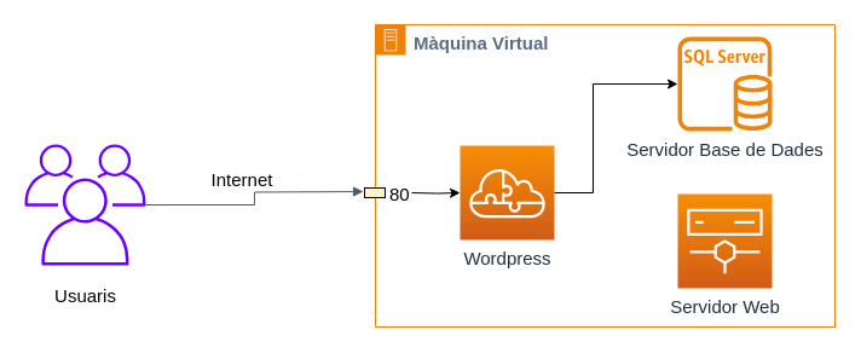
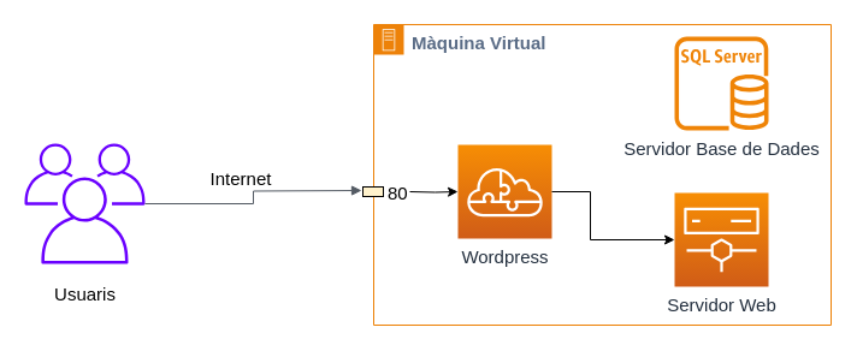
  <mxCell id="0" />
  <mxCell id="1" parent="0" />
  <mxCell id="2" value="&lt;b&gt;Màquina Virtual&lt;/b&gt;" style="points=[[0,0],[0.25,0],[0.5,0],[0.75,0],[1,0],[1,0.25],[1,0.5],[1,0.75],[1,1],[0.75,1],[0.5,1],[0.25,1],[0,1],[0,0.75],[0,0.5],[0,0.25]];outlineConnect=0;gradientColor=none;html=1;whiteSpace=wrap;fontSize=15;fontStyle=0;container=1;pointerEvents=0;collapsible=0;recursiveResize=0;shape=mxgraph.aws4.group;grIcon=mxgraph.aws4.group_on_premise;strokeColor=#ed8209;fillColor=none;verticalAlign=top;align=left;spacingLeft=30;fontColor=#5A6C86;dashed=0;" vertex="1" parent="1"><mxGeometry x="310" y="20" width="380" height="250" as="geometry" /></mxCell>
  <mxCell id="3" value="Wordpress" style="sketch=0;points=[[0,0,0],[0.25,0,0],[0.5,0,0],[0.75,0,0],[1,0,0],[0,1,0],[0.25,1,0],[0.5,1,0],[0.75,1,0],[1,1,0],[0,0.25,0],[0,0.5,0],[0,0.75,0],[1,0.25,0],[1,0.5,0],[1,0.75,0]];outlineConnect=0;fontColor=#232F3E;gradientColor=#F78E04;gradientDirection=north;fillColor=#D05C17;strokeColor=#ffffff;dashed=0;verticalLabelPosition=bottom;verticalAlign=top;align=center;html=1;fontSize=15;fontStyle=0;aspect=fixed;shape=mxgraph.aws4.resourceIcon;resIcon=mxgraph.aws4.serverless_application_repository;" vertex="1" parent="2"><mxGeometry x="70" y="100" width="78" height="78" as="geometry" /></mxCell>
  <mxCell id="4" value="Servidor Base de Dades" style="sketch=0;outlineConnect=0;fontColor=#232F3E;gradientColor=none;fillColor=#EF8407;strokeColor=none;dashed=0;verticalLabelPosition=bottom;verticalAlign=top;align=center;html=1;fontSize=15;fontStyle=0;aspect=fixed;pointerEvents=1;shape=mxgraph.aws4.rds_sql_server_instance;" vertex="1" parent="2"><mxGeometry x="250" y="10" width="78" height="78" as="geometry" /></mxCell>
- <mxCell id="5" style="edgeStyle=orthogonalEdgeStyle;rounded=0;orthogonalLoop=1;jettySize=auto;html=1;fontSize=15;" edge="1" parent="2" source="3" target="4"><mxGeometry relative="1" as="geometry"><Array as="points"><mxPoint x="180" y="139" /><mxPoint x="180" y="49" /></Array></mxGeometry></mxCell>
  <mxCell id="6" value="Servidor Web" style="sketch=0;points=[[0,0,0],[0.25,0,0],[0.5,0,0],[0.75,0,0],[1,0,0],[0,1,0],[0.25,1,0],[0.5,1,0],[0.75,1,0],[1,1,0],[0,0.25,0],[0,0.5,0],[0,0.75,0],[1,0.25,0],[1,0.5,0],[1,0.75,0]];outlineConnect=0;fontColor=#232F3E;gradientColor=#F78E04;gradientDirection=north;fillColor=#D05C17;strokeColor=#ffffff;dashed=0;verticalLabelPosition=bottom;verticalAlign=top;align=center;html=1;fontSize=15;fontStyle=0;aspect=fixed;shape=mxgraph.aws4.resourceIcon;resIcon=mxgraph.aws4.elemental;" vertex="1" parent="2"><mxGeometry x="250" y="140" width="78" height="78" as="geometry" /></mxCell>
+ <mxCell id="7" style="edgeStyle=orthogonalEdgeStyle;rounded=0;orthogonalLoop=1;jettySize=auto;html=1;fontSize=15;" edge="1" parent="2" source="3" target="6"><mxGeometry relative="1" as="geometry"><Array as="points"><mxPoint x="180" y="139" /><mxPoint x="180" y="179" /></Array></mxGeometry></mxCell>
  <mxCell id="8" value="Usuaris" style="sketch=0;outlineConnect=0;fontColor=#050505;strokeColor=#3700CC;fillColor=#6a00ff;dashed=0;verticalLabelPosition=bottom;verticalAlign=top;align=center;html=1;fontSize=15;fontStyle=0;aspect=fixed;shape=mxgraph.aws4.illustration_users;pointerEvents=1" vertex="1" parent="1"><mxGeometry x="20" y="109" width="100" height="120" as="geometry" /></mxCell>
  <mxCell id="9" style="edgeStyle=orthogonalEdgeStyle;rounded=0;orthogonalLoop=1;jettySize=auto;html=1;fontSize=15;" edge="1" parent="1" target="3"><mxGeometry relative="1" as="geometry"><mxPoint x="340" y="159" as="sourcePoint" /></mxGeometry></mxCell>
  <mxCell id="10" value="80" style="fontStyle=0;labelPosition=right;verticalLabelPosition=middle;align=left;verticalAlign=middle;spacingLeft=2;fontSize=15;fillColor=#fff2cc;" vertex="1" parent="1"><mxGeometry x="301" y="155" width="17" height="8" as="geometry" /></mxCell>
  <mxCell id="11" value="" style="edgeStyle=orthogonalEdgeStyle;html=1;endArrow=block;elbow=vertical;startArrow=none;endFill=1;strokeColor=#545B64;rounded=0;fontSize=15;" edge="1" parent="1" source="8"><mxGeometry width="100" relative="1" as="geometry"><mxPoint x="220" y="430" as="sourcePoint" /><mxPoint x="300" y="158" as="targetPoint" /></mxGeometry></mxCell>
  <mxCell id="12" value="Internet" style="text;html=1;strokeColor=none;fillColor=none;align=center;verticalAlign=middle;whiteSpace=wrap;rounded=0;fontSize=15;" vertex="1" parent="1"><mxGeometry x="170" y="133" width="60" height="30" as="geometry" /></mxCell>
